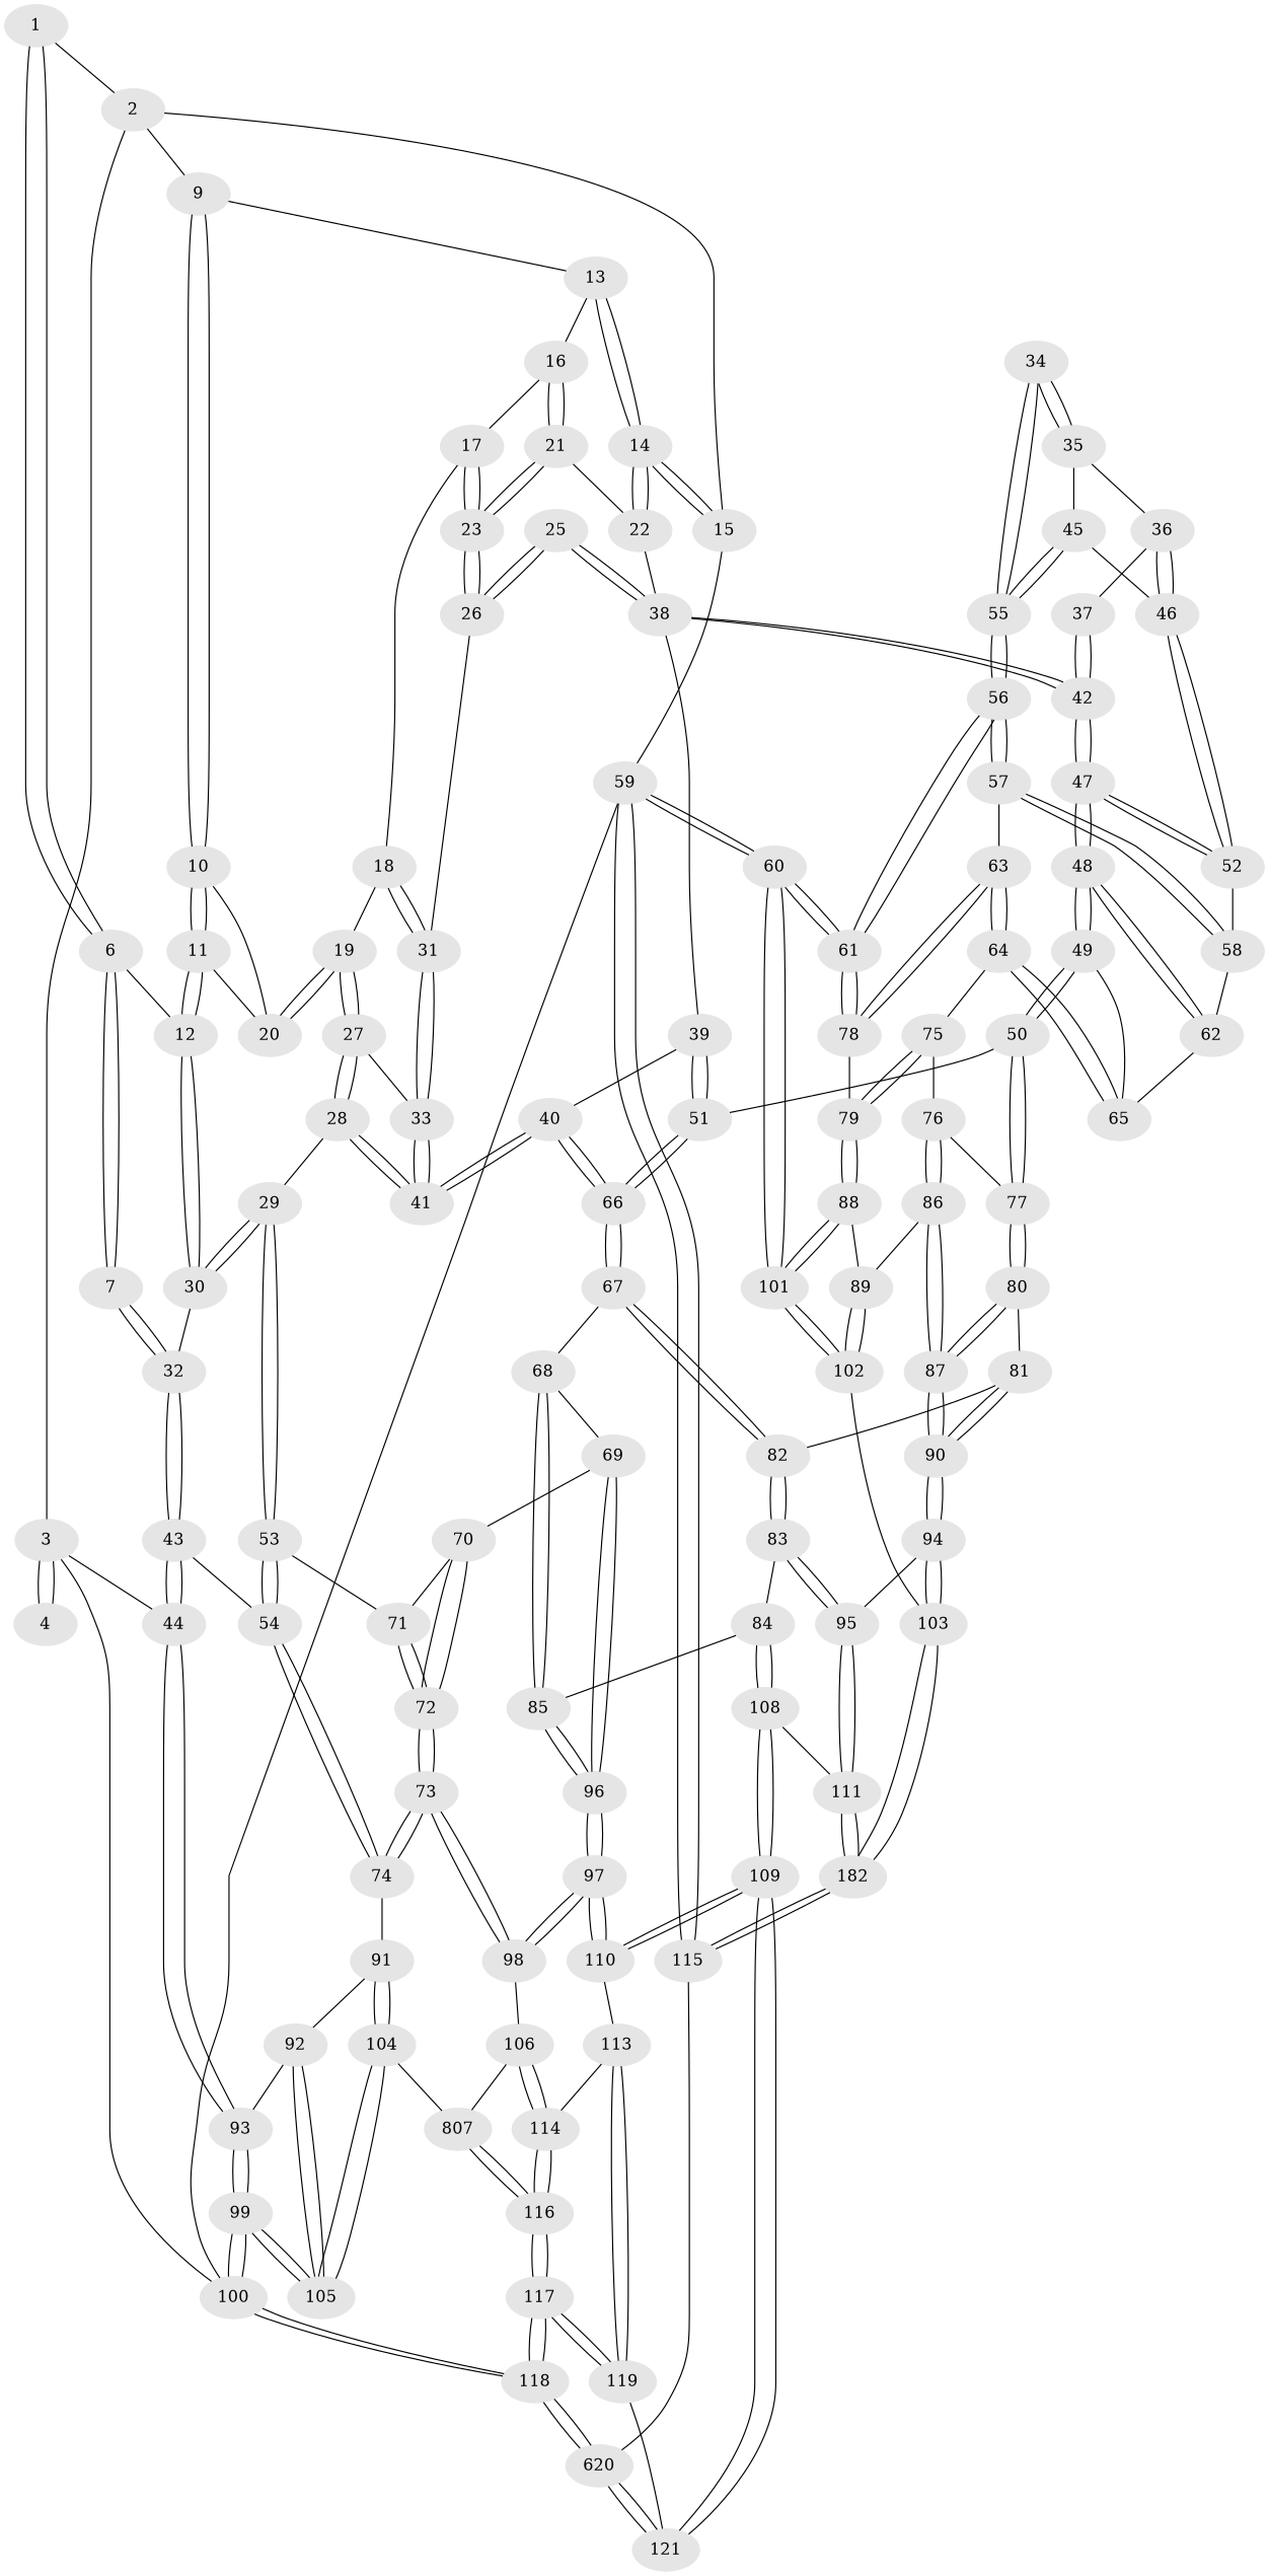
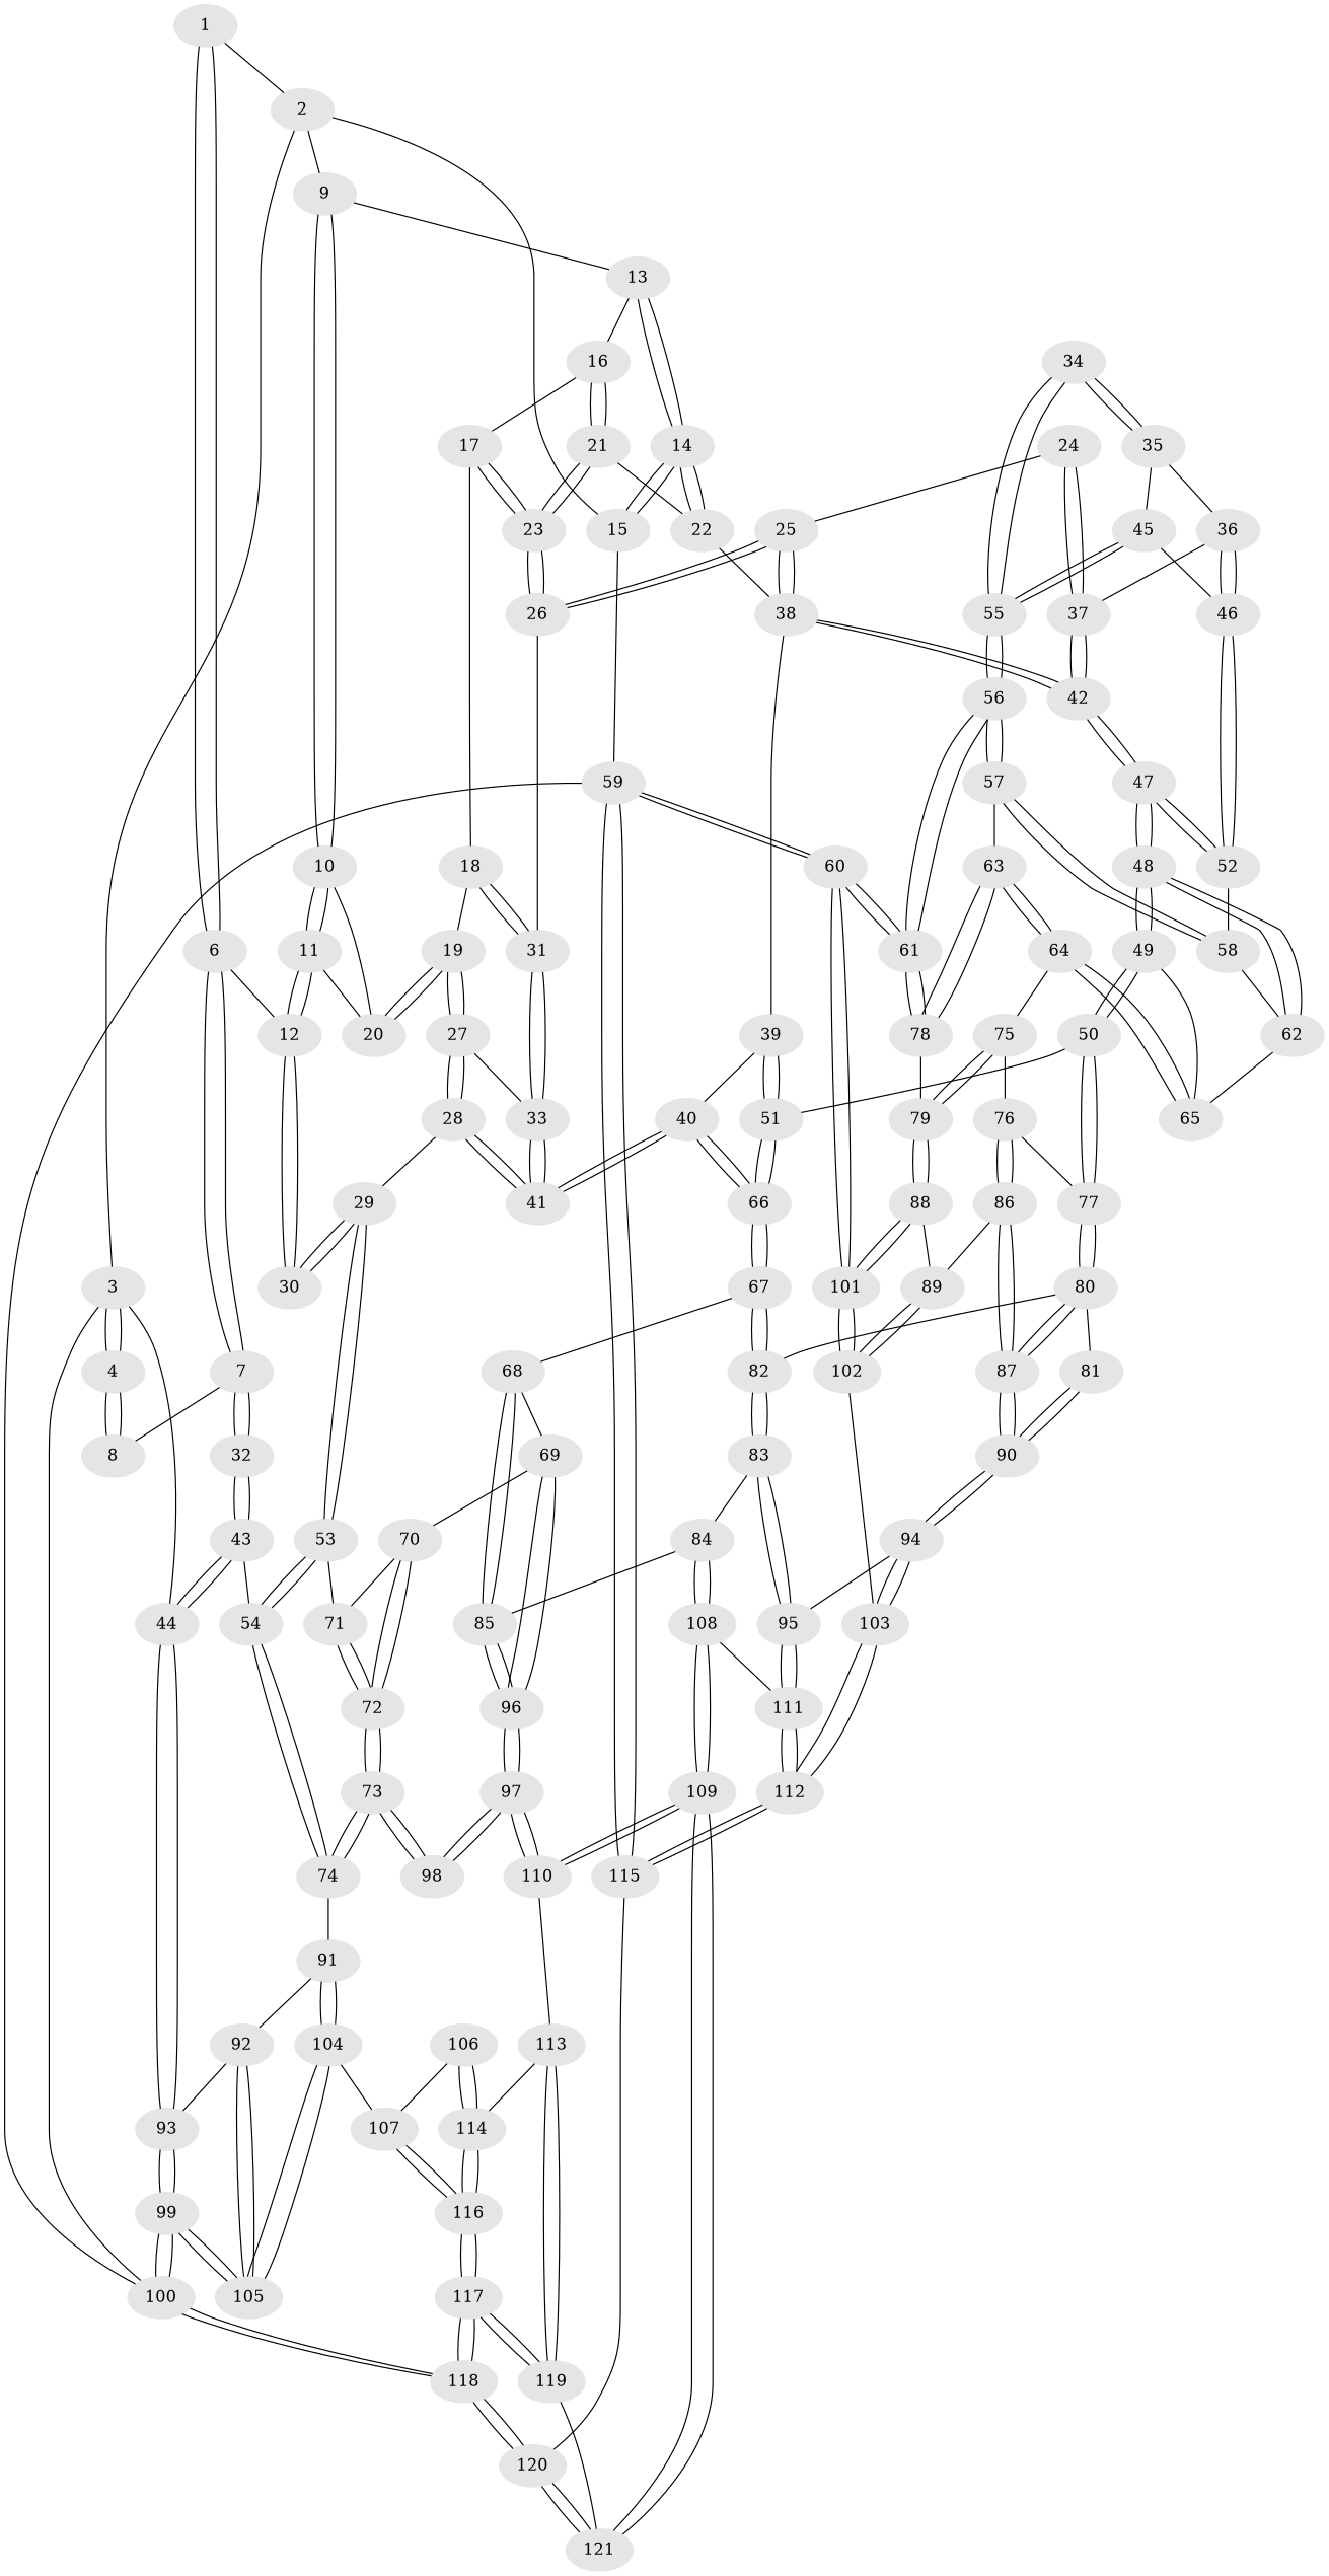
  graph {
    node [color=gray90 style=filled]
    1
    2
    6
    3
    9
    15
    7
    12
    4
    44
    100
    10
    13
    59
+   8
    93
    118
    32
    30
    43
    11
    20
    14
    16
    22
    17
    21
    38
    34
    35
    55
    60
    115
    18
    23
    19
    31
    26
    27
    33
    28
+   24
    25
    37
    42
    39
    29
    41
    53
    54
    71
    36
    45
    56
    46
    52
    47
    40
    51
    66
    67
    48
    74
    99
    58
    49
    62
    50
    65
    77
    80
    72
    91
    57
    61
    63
    78
    64
    101
-   120 [label=620]
+   120
    102
    79
    75
    76
    68
    82
    69
    85
    83
    70
    96
    97
    73
    98
    106
    92
    104
    86
    88
    87
    89
    81
    90
    94
    84
    95
    108
    111
    109
    103
    105
-   107 [label=807]
-   112 [label=182]
+   107
+   112
    110
    113
    114
    116
    117
    121
    119
    1 -- 2
    1 -- 6
    1 -- 6
    2 -- 3
    2 -- 9
    2 -- 15
    6 -- 7
    6 -- 7
    6 -- 12
    3 -- 4
    3 -- 4
    3 -- 44
    3 -- 100
    9 -- 10
    9 -- 10
    9 -- 13
    15 -- 59
+   7 -- 8
    7 -- 32
    7 -- 32
    12 -- 30
    12 -- 30
+   4 -- 8
+   4 -- 8
    44 -- 93
    44 -- 93
    100 -- 118
    100 -- 118
    10 -- 11
    10 -- 11
    10 -- 20
    13 -- 14
    13 -- 14
    13 -- 16
    59 -- 100
    59 -- 60
    59 -- 60
    59 -- 115
    59 -- 115
    93 -- 99
    93 -- 99
    118 -- 120
    118 -- 120
    32 -- 43
    32 -- 43
-   30 -- 32
    43 -- 44
    43 -- 44
    43 -- 54
    11 -- 12
    11 -- 12
    11 -- 20
    14 -- 15
    14 -- 15
    14 -- 22
    14 -- 22
    16 -- 17
    16 -- 21
    16 -- 21
    22 -- 38
    17 -- 18
    17 -- 23
    17 -- 23
    21 -- 22
    21 -- 23
    21 -- 23
    38 -- 42
    38 -- 42
    38 -- 39
    34 -- 35
    34 -- 35
    34 -- 55
    34 -- 55
    35 -- 36
    35 -- 45
    55 -- 56
    55 -- 56
    60 -- 61
    60 -- 61
    60 -- 101
    60 -- 101
    115 -- 120
    18 -- 19
    18 -- 31
    18 -- 31
    23 -- 26
    23 -- 26
    19 -- 20
    19 -- 20
    19 -- 27
    19 -- 27
    31 -- 33
    31 -- 33
    26 -- 31
    27 -- 33
    27 -- 28
    27 -- 28
    33 -- 41
    33 -- 41
    28 -- 29
    28 -- 41
    28 -- 41
+   24 -- 25
+   24 -- 37
+   24 -- 37
    25 -- 38
    25 -- 38
    25 -- 26
    25 -- 26
    37 -- 42
    37 -- 42
    42 -- 47
    42 -- 47
    39 -- 40
    39 -- 51
    39 -- 51
    29 -- 30
    29 -- 30
    29 -- 53
    29 -- 53
    53 -- 54
    53 -- 54
    53 -- 71
    54 -- 74
    54 -- 74
    71 -- 72
    71 -- 72
    36 -- 37
    36 -- 46
    36 -- 46
    45 -- 55
    45 -- 55
    45 -- 46
    56 -- 57
    56 -- 57
    56 -- 61
    56 -- 61
    46 -- 52
    46 -- 52
    52 -- 58
    47 -- 52
    47 -- 52
    47 -- 48
    47 -- 48
    40 -- 41
    40 -- 41
    40 -- 66
    40 -- 66
    51 -- 66
    51 -- 66
    66 -- 67
    66 -- 67
    67 -- 68
    67 -- 82
    67 -- 82
    48 -- 49
    48 -- 49
    48 -- 62
    48 -- 62
    74 -- 91
    99 -- 100
    99 -- 100
    99 -- 105
    99 -- 105
    58 -- 62
    49 -- 50
    49 -- 50
    49 -- 65
    62 -- 65
    50 -- 51
    50 -- 77
    50 -- 77
    77 -- 80
    77 -- 80
    80 -- 87
    80 -- 87
    80 -- 81
    72 -- 73
    72 -- 73
    91 -- 92
    91 -- 104
    91 -- 104
    57 -- 58
    57 -- 58
    57 -- 63
    61 -- 78
    61 -- 78
    63 -- 78
    63 -- 78
    63 -- 64
    63 -- 64
    78 -- 79
    64 -- 65
    64 -- 65
    64 -- 75
    101 -- 102
    101 -- 102
    120 -- 121
    120 -- 121
    102 -- 103
    79 -- 88
    79 -- 88
    75 -- 79
    75 -- 79
    75 -- 76
    76 -- 77
    76 -- 86
    76 -- 86
    68 -- 69
    68 -- 85
    68 -- 85
    82 -- 83
    82 -- 83
    69 -- 70
    69 -- 96
    69 -- 96
    85 -- 96
    85 -- 96
    83 -- 84
    83 -- 95
    83 -- 95
    70 -- 71
    70 -- 72
    70 -- 72
    96 -- 97
    96 -- 97
    97 -- 98
    97 -- 98
    97 -- 110
    97 -- 110
    73 -- 74
    73 -- 74
    73 -- 98
    73 -- 98
-   98 -- 106
    106 -- 107
    106 -- 114
    106 -- 114
    92 -- 93
    92 -- 105
    92 -- 105
    104 -- 105
    104 -- 105
    104 -- 107
    86 -- 87
    86 -- 87
    86 -- 89
    88 -- 101
    88 -- 101
    88 -- 89
    87 -- 90
    87 -- 90
    89 -- 102
    89 -- 102
-   81 -- 82
+   80 -- 82
    81 -- 90
    81 -- 90
    90 -- 94
    90 -- 94
    94 -- 95
    94 -- 103
    94 -- 103
    84 -- 85
    84 -- 108
    84 -- 108
    95 -- 111
    95 -- 111
    108 -- 111
    108 -- 109
    108 -- 109
    111 -- 112
    111 -- 112
    109 -- 110
    109 -- 110
    109 -- 121
    109 -- 121
    103 -- 112
    103 -- 112
    107 -- 116
    107 -- 116
    112 -- 115
    112 -- 115
    110 -- 113
    113 -- 114
    113 -- 119
    113 -- 119
    114 -- 116
    114 -- 116
    116 -- 117
    116 -- 117
    117 -- 118
    117 -- 118
    117 -- 119
    117 -- 119
    119 -- 121
  }
